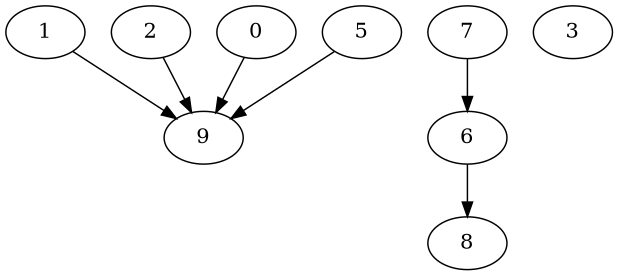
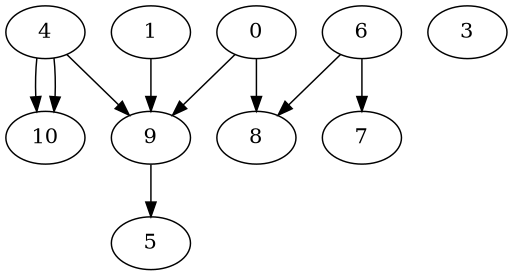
  digraph {
    node [alpha=0.11]
    1 [expect_size=29438976]
    9 [alpha=0.07 expect_size=44839936]
    8 [alpha=0.09 expect_size=23526400]
-   2 [expect_size=33059840]
+   10 [alpha=0.15 expect_size=28868608]
+   2 [expect_size=33059840 label=4]
    3 [alpha=0.05 expect_size=49780736]
    n7 [alpha=0.17 expect_size=17198080 label=0]
    5 [alpha=0.05 expect_size=16831488]
    6 [alpha=0.18 expect_size=43269120]
    7 [alpha=0.18 expect_size=8088576]
    1 -> 9
    2 -> 9
+   2 -> 10
+   2 -> 10
    n7 -> 9
-   5 -> 9
+   n7 -> 8
+   9 -> 5
    6 -> 8
-   7 -> 6
+   6 -> 7
  }
